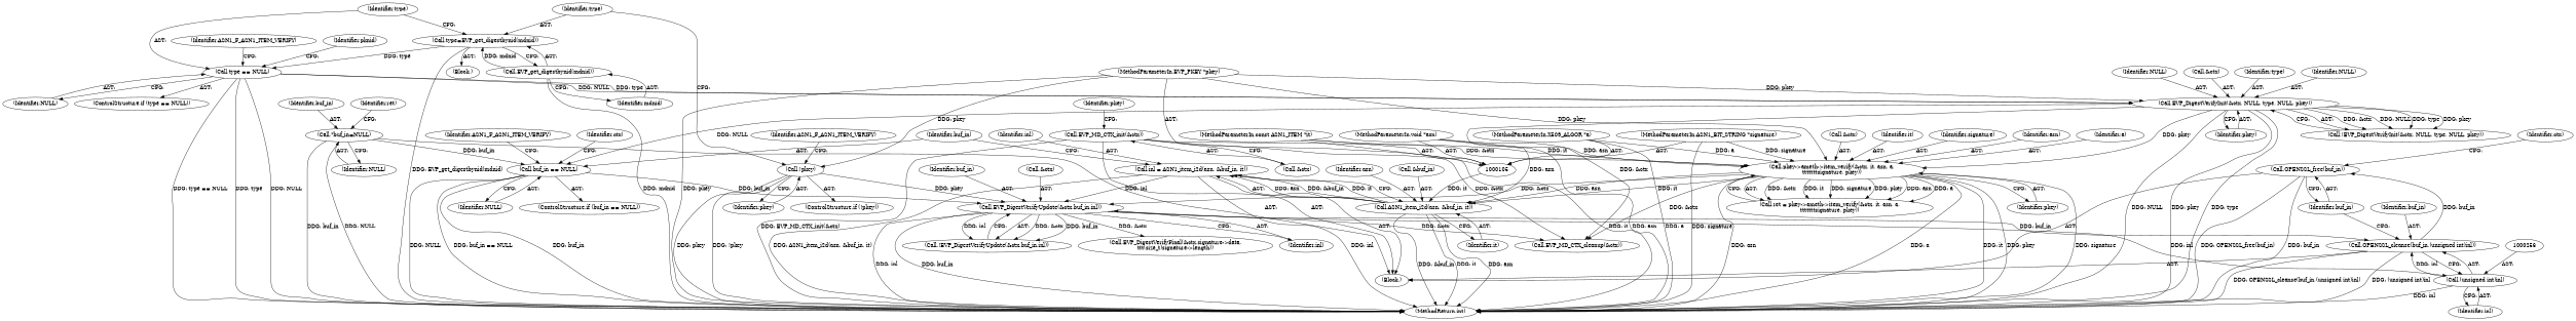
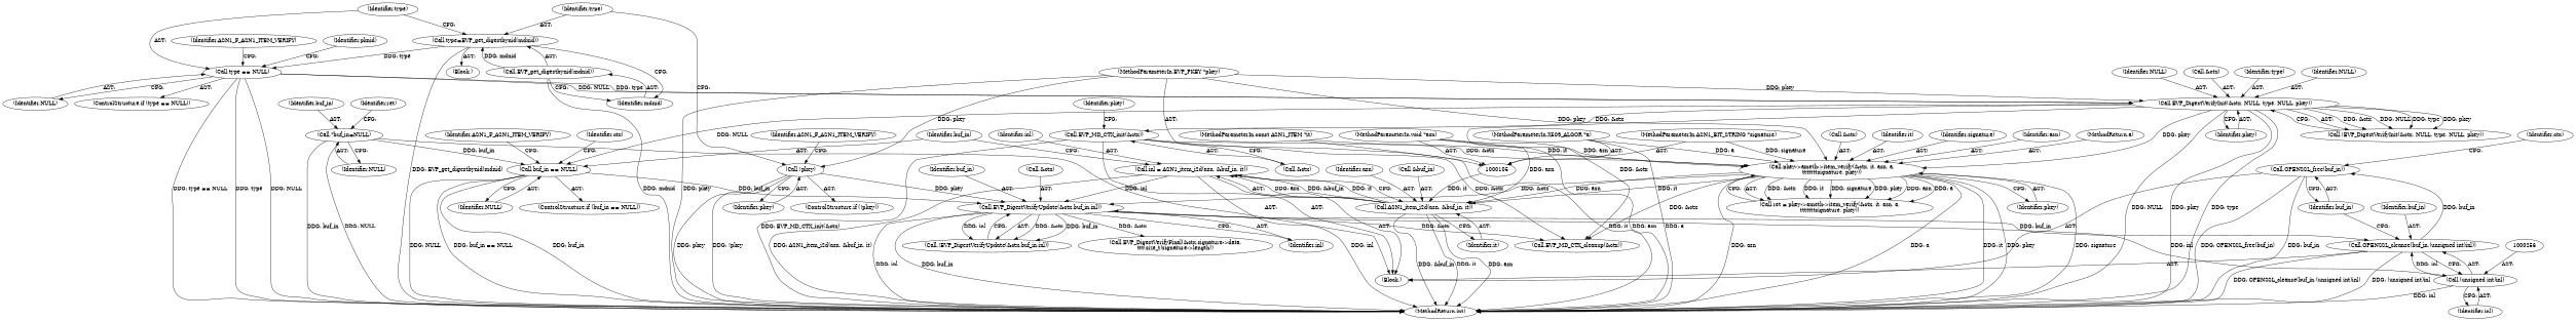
  digraph {
    n1 [label="(Call,OPENSSL_free(buf_in))"]
    n2 [label="(MethodReturn,int)"]
    n3 [label="(Identifier,buf_in)"]
    n4 [label="(Block,)"]
    n5 [label="(Call,OPENSSL_cleanse(buf_in,(unsigned int)inl))"]
    n6 [label="(Call,(unsigned int)inl)"]
    n7 [label="(Identifier,inl)"]
    n8 [label="(Call,EVP_DigestVerifyUpdate(&ctx,buf_in,inl))"]
    n9 [label="(Call,!EVP_DigestVerifyUpdate(&ctx,buf_in,inl))"]
    n10 [label="(Call,EVP_MD_CTX_cleanup(&ctx))"]
    n11 [label="(Call,EVP_DigestVerifyFinal(&ctx,signature->data,\n\t\t\t(size_t)signature->length))"]
    n12 [label="(Identifier,inl)"]
    n13 [label="(Call,pkey->ameth->item_verify(&ctx, it, asn, a,\n\t\t\t\t\t\t\tsignature, pkey))"]
    n14 [label="(Call,ASN1_item_i2d(asn, &buf_in, it))"]
    n15 [label="(Identifier,pkey)"]
    n16 [label="(Call,ret = pkey->ameth->item_verify(&ctx, it, asn, a,\n\t\t\t\t\t\t\tsignature, pkey))"]
    n17 [label="(Call,inl = ASN1_item_i2d(asn, &buf_in, it))"]
    n18 [label="(Identifier,it)"]
    n19 [label="(Call,EVP_MD_CTX_init(&ctx))"]
    n20 [label="(Call,&ctx)"]
    n21 [label="(Call,EVP_DigestVerifyInit(&ctx, NULL, type, NULL, pkey))"]
    n22 [label="(Call,buf_in == NULL)"]
    n23 [label="(Call,!EVP_DigestVerifyInit(&ctx, NULL, type, NULL, pkey))"]
    n24 [label="(Identifier,pkey)"]
    n25 [label="(Identifier,NULL)"]
    n26 [label="(ControlStructure,if (buf_in == NULL))"]
    n27 [label="(Call,type == NULL)"]
    n28 [label="(Identifier,NULL)"]
    n29 [label="(ControlStructure,if (type == NULL))"]
    n30 [label="(Call,type=EVP_get_digestbynid(mdnid))"]
    n31 [label="(Call,EVP_get_digestbynid(mdnid))"]
    n32 [label="(Block,)"]
    n33 [label="(Identifier,mdnid)"]
    n34 [label="(Call,!pkey)"]
    n35 [label="(Identifier,pkey)"]
    n36 [label="(ControlStructure,if (!pkey))"]
    n37 [label="(MethodParameterIn,EVP_PKEY *pkey)"]
    1000105
    n39 [label="(MethodParameterIn,const ASN1_ITEM *it)"]
    n40 [label="(MethodParameterIn,void *asn)"]
    n41 [label="(MethodParameterIn,X509_ALGOR *a)"]
    n42 [label="(MethodParameterIn,ASN1_BIT_STRING *signature)"]
    n43 [label="(Call,*buf_in=NULL)"]
    n44 [label="(Identifier,NULL)"]
    n45 [label="(Call,&ctx)"]
    n46 [label="(Call,&ctx)"]
    n47 [label="(Identifier,inl)"]
    n48 [label="(Identifier,it)"]
    n49 [label="(Identifier,signature)"]
    n50 [label="(Identifier,asn)"]
    n51 [label="(Identifier,ASN1_F_ASN1_ITEM_VERIFY)"]
    n52 [label="(Identifier,NULL)"]
    n53 [label="(Identifier,buf_in)"]
    n54 [label="(Identifier,ASN1_F_ASN1_ITEM_VERIFY)"]
    n55 [label="(Call,&ctx)"]
    n56 [label="(Identifier,buf_in)"]
    n57 [label="(Identifier,type)"]
    n58 [label="(Identifier,ASN1_F_ASN1_ITEM_VERIFY)"]
    n59 [label="(Identifier,ctx)"]
    n60 [label="(Identifier,pkey)"]
    n61 [label="(Identifier,asn)"]
-   n62 [label="(Identifier,a)"]
+   n62 [label="(MethodReturn,a)"]
    n63 [label="(Identifier,type)"]
    n64 [label="(Identifier,ret)"]
    n65 [label="(Identifier,ctx)"]
    n66 [label="(Identifier,type)"]
    n67 [label="(Identifier,pknid)"]
    n68 [label="(Call,&buf_in)"]
    n69 [label="(Identifier,buf_in)"]
    n70 [label="(Identifier,buf_in)"]
    n71 [label="(Identifier,NULL)"]
    1000256
    n1 -> n2 [label="DDG: buf_in"]
    n1 -> n2 [label="DDG: OPENSSL_free(buf_in)"]
    n1 -> n3 [label="CFG: "]
    n1 -> n4 [label="AST: "]
    n3 -> n1 [label="AST: "]
    n3 -> n5 [label="CFG: "]
    n5 -> n1 [label="DDG: buf_in"]
    n5 -> n2 [label="DDG: OPENSSL_cleanse(buf_in,(unsigned int)inl)"]
    n5 -> n2 [label="DDG: (unsigned int)inl"]
    n5 -> n4 [label="AST: "]
    n5 -> n6 [label="CFG: "]
    n6 -> n2 [label="DDG: inl"]
    n6 -> n5 [label="AST: "]
    n6 -> n5 [label="DDG: inl"]
    n6 -> n7 [label="CFG: "]
    n7 -> n6 [label="AST: "]
    n8 -> n2 [label="DDG: inl"]
    n8 -> n2 [label="DDG: buf_in"]
    n8 -> n5 [label="DDG: buf_in"]
    n8 -> n6 [label="DDG: inl"]
    n8 -> n9 [label="AST: "]
    n8 -> n9 [label="DDG: &ctx"]
    n8 -> n9 [label="DDG: buf_in"]
    n8 -> n9 [label="DDG: inl"]
    n8 -> n10 [label="DDG: &ctx"]
    n8 -> n11 [label="DDG: &ctx"]
    n8 -> n12 [label="CFG: "]
    n9 -> n8 [label="CFG: "]
    n12 -> n8 [label="AST: "]
    n13 -> n2 [label="DDG: asn"]
    n13 -> n2 [label="DDG: a"]
    n13 -> n2 [label="DDG: it"]
    n13 -> n2 [label="DDG: pkey"]
    n13 -> n2 [label="DDG: signature"]
    n13 -> n8 [label="DDG: &ctx"]
    n13 -> n10 [label="DDG: &ctx"]
    n13 -> n14 [label="DDG: asn"]
    n13 -> n14 [label="DDG: it"]
    n13 -> n15 [label="CFG: "]
    n13 -> n16 [label="AST: "]
    n13 -> n16 [label="DDG: &ctx"]
    n13 -> n16 [label="DDG: it"]
    n13 -> n16 [label="DDG: signature"]
    n13 -> n16 [label="DDG: pkey"]
    n13 -> n16 [label="DDG: asn"]
    n13 -> n16 [label="DDG: a"]
    n14 -> n2 [label="DDG: asn"]
    n14 -> n2 [label="DDG: &buf_in"]
    n14 -> n2 [label="DDG: it"]
    n14 -> n17 [label="AST: "]
    n14 -> n17 [label="DDG: asn"]
    n14 -> n17 [label="DDG: &buf_in"]
    n14 -> n17 [label="DDG: it"]
    n14 -> n18 [label="CFG: "]
    n15 -> n13 [label="AST: "]
    n16 -> n13 [label="CFG: "]
    n17 -> n2 [label="DDG: inl"]
    n17 -> n2 [label="DDG: ASN1_item_i2d(asn, &buf_in, it)"]
    n17 -> n4 [label="AST: "]
    n17 -> n8 [label="DDG: inl"]
    n17 -> n14 [label="CFG: "]
    n18 -> n14 [label="AST: "]
    n19 -> n2 [label="DDG: EVP_MD_CTX_init(&ctx)"]
    n19 -> n4 [label="AST: "]
    n19 -> n10 [label="DDG: &ctx"]
    n19 -> n13 [label="DDG: &ctx"]
    n19 -> n20 [label="CFG: "]
    n20 -> n19 [label="AST: "]
    n21 -> n2 [label="DDG: NULL"]
    n21 -> n2 [label="DDG: pkey"]
    n21 -> n2 [label="DDG: type"]
    n21 -> n10 [label="DDG: &ctx"]
    n21 -> n13 [label="DDG: pkey"]
+   n21 -> n19 [label="DDG: &ctx"]
    n21 -> n22 [label="DDG: NULL"]
    n21 -> n23 [label="AST: "]
    n21 -> n23 [label="DDG: &ctx"]
    n21 -> n23 [label="DDG: NULL"]
    n21 -> n23 [label="DDG: type"]
    n21 -> n23 [label="DDG: pkey"]
    n21 -> n24 [label="CFG: "]
    n22 -> n2 [label="DDG: buf_in"]
    n22 -> n2 [label="DDG: NULL"]
    n22 -> n2 [label="DDG: buf_in == NULL"]
    n22 -> n8 [label="DDG: buf_in"]
    n22 -> n25 [label="CFG: "]
    n22 -> n26 [label="AST: "]
    n23 -> n21 [label="CFG: "]
    n24 -> n21 [label="AST: "]
    n25 -> n22 [label="AST: "]
    n27 -> n2 [label="DDG: type"]
    n27 -> n2 [label="DDG: NULL"]
    n27 -> n2 [label="DDG: type == NULL"]
    n27 -> n21 [label="DDG: NULL"]
    n27 -> n21 [label="DDG: type"]
    n27 -> n28 [label="CFG: "]
    n27 -> n29 [label="AST: "]
    n28 -> n27 [label="AST: "]
    n30 -> n2 [label="DDG: EVP_get_digestbynid(mdnid)"]
    n30 -> n27 [label="DDG: type"]
-   n30 -> n31 [label="CFG: "]
+   n30 -> n33 [label="CFG: "]
    n30 -> n32 [label="AST: "]
    n31 -> n2 [label="DDG: mdnid"]
    n31 -> n30 [label="AST: "]
    n31 -> n30 [label="DDG: mdnid"]
    n31 -> n33 [label="CFG: "]
    n33 -> n31 [label="AST: "]
    n34 -> n2 [label="DDG: !pkey"]
    n34 -> n2 [label="DDG: pkey"]
    n34 -> n8 [label="DDG: pkey"]
    n34 -> n35 [label="CFG: "]
    n34 -> n36 [label="AST: "]
    n35 -> n34 [label="AST: "]
    n37 -> n2 [label="DDG: pkey"]
    n37 -> n13 [label="DDG: pkey"]
    n37 -> n21 [label="DDG: pkey"]
    n37 -> n34 [label="DDG: pkey"]
    n37 -> 1000105 [label="AST: "]
    1000105 -> n14 [label="DDG: it"]
    n39 -> n2 [label="DDG: it"]
    n39 -> n13 [label="DDG: it"]
-   n39 -> 1000105 [label="AST: "]
    n40 -> n2 [label="DDG: asn"]
    n40 -> n13 [label="DDG: asn"]
    n40 -> n14 [label="DDG: asn"]
    n40 -> 1000105 [label="AST: "]
    n41 -> n2 [label="DDG: a"]
    n41 -> n13 [label="DDG: a"]
    n41 -> 1000105 [label="AST: "]
-   n42 -> n2 [label="DDG: signature"]
    n42 -> n13 [label="DDG: signature"]
    n42 -> 1000105 [label="AST: "]
    n43 -> n2 [label="DDG: buf_in"]
    n43 -> n2 [label="DDG: NULL"]
    n43 -> n4 [label="AST: "]
    n43 -> n22 [label="DDG: buf_in"]
    n43 -> n44 [label="CFG: "]
    n44 -> n43 [label="AST: "]
    n45 -> n8 [label="AST: "]
    n46 -> n13 [label="AST: "]
    n47 -> n17 [label="AST: "]
    n48 -> n13 [label="AST: "]
    n49 -> n13 [label="AST: "]
    n50 -> n14 [label="AST: "]
    n51 -> n27 [label="CFG: "]
    n52 -> n21 [label="AST: "]
    n53 -> n17 [label="CFG: "]
    n53 -> n22 [label="AST: "]
    n54 -> n34 [label="CFG: "]
    n55 -> n21 [label="AST: "]
    n56 -> n43 [label="AST: "]
    n57 -> n21 [label="AST: "]
    n58 -> n22 [label="CFG: "]
    n59 -> n22 [label="CFG: "]
    n60 -> n19 [label="CFG: "]
    n61 -> n13 [label="AST: "]
    n62 -> n13 [label="AST: "]
    n63 -> n27 [label="AST: "]
    n63 -> n30 [label="CFG: "]
    n64 -> n43 [label="CFG: "]
    n65 -> n1 [label="CFG: "]
    n66 -> n30 [label="AST: "]
    n66 -> n34 [label="CFG: "]
    n67 -> n27 [label="CFG: "]
    n68 -> n14 [label="AST: "]
    n69 -> n8 [label="AST: "]
    n70 -> n5 [label="AST: "]
    n71 -> n21 [label="AST: "]
    1000256 -> n6 [label="AST: "]
  }
